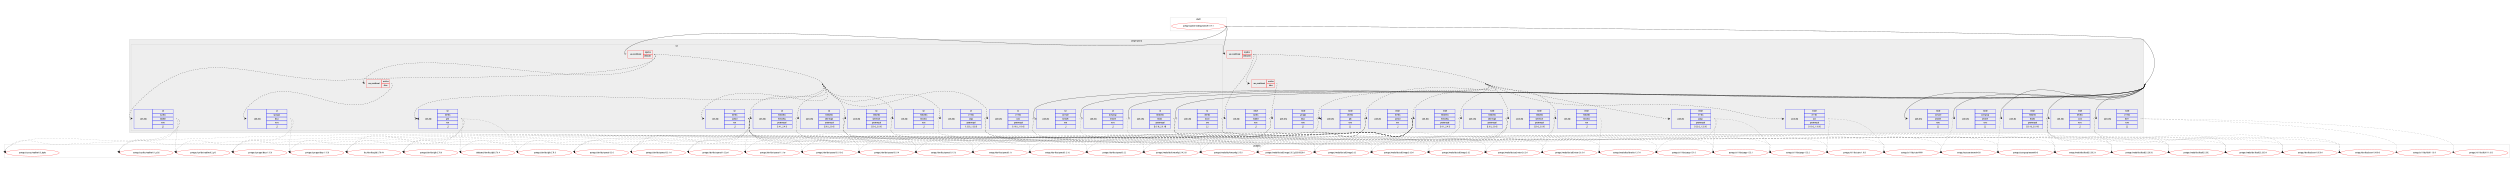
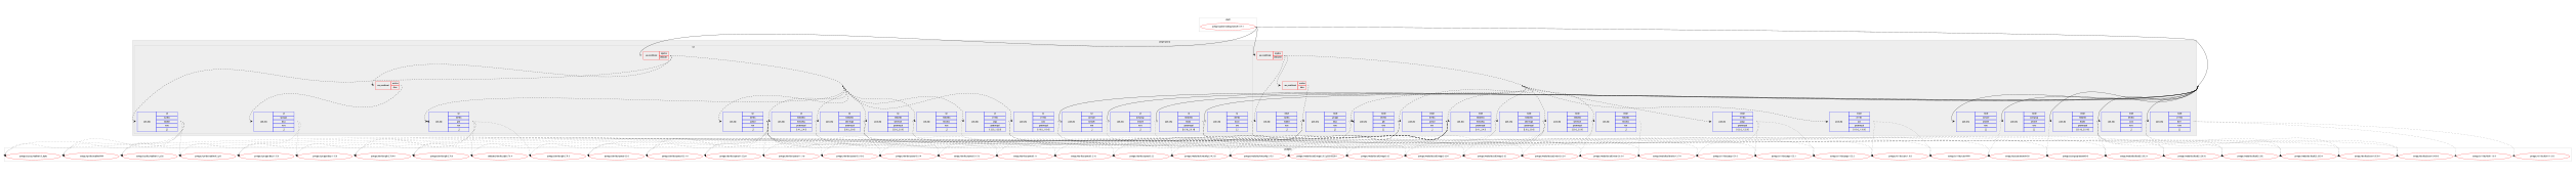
  digraph {
    compound=true
    concentrate=true
    fontname="Roboto Condensed"
    fontsize=10
    newrank=true
    rankdir=TB
    ranksep=1.5
    node [color=red fontname="Roboto Condensed" fontsize=10]
    edge [arrowhead=vee fontname="Roboto Condensed" headport=w style=dotted tailport=e weight=100]
    n1 [label="portage://games-strategy/wesnoth-1.19.1" width=4]
    n2 [color=blue label=<<TABLE BORDER="0" CELLBORDER="1" CELLSPACING="0" CELLPADDING="4" WIDTH="220"><TR><TD ROWSPAN="6" CELLPADDING="30">pack_dep</TD></TR><TR><TD WIDTH="110">install</TD></TR><TR><TD>dev-libs</TD></TR><TR><TD>glib</TD></TR><TR><TD>none</TD></TR><TR><TD>[,,]</TD></TR></TABLE>> shape=none]
    n3 [color=blue label=<<TABLE BORDER="0" CELLBORDER="1" CELLSPACING="0" CELLPADDING="4" WIDTH="220"><TR><TD ROWSPAN="6" CELLPADDING="30">pack_dep</TD></TR><TR><TD WIDTH="110">install</TD></TR><TR><TD>dev-libs</TD></TR><TR><TD>openssl</TD></TR><TR><TD>none</TD></TR><TR><TD>[,,]</TD></TR></TABLE>> shape=none]
    n4 [color=blue label=<<TABLE BORDER="0" CELLBORDER="1" CELLSPACING="0" CELLPADDING="4" WIDTH="220"><TR><TD ROWSPAN="6" CELLPADDING="30">pack_dep</TD></TR><TR><TD WIDTH="110">install</TD></TR><TR><TD>media-libs</TD></TR><TR><TD>fontconfig</TD></TR><TR><TD>greaterequal</TD></TR><TR><TD>[2.4.1,,,2.4.1]</TD></TR></TABLE>> shape=none]
    n5 [color=blue label=<<TABLE BORDER="0" CELLBORDER="1" CELLSPACING="0" CELLPADDING="4" WIDTH="220"><TR><TD ROWSPAN="6" CELLPADDING="30">pack_dep</TD></TR><TR><TD WIDTH="110">install</TD></TR><TR><TD>media-libs</TD></TR><TR><TD>sdl2-image</TD></TR><TR><TD>greaterequal</TD></TR><TR><TD>[2.0.0,,,2.0.0]</TD></TR></TABLE>> shape=none]
    n6 [color=blue label=<<TABLE BORDER="0" CELLBORDER="1" CELLSPACING="0" CELLPADDING="4" WIDTH="220"><TR><TD ROWSPAN="6" CELLPADDING="30">pack_dep</TD></TR><TR><TD WIDTH="110">install</TD></TR><TR><TD>media-libs</TD></TR><TR><TD>sdl2-mixer</TD></TR><TR><TD>greaterequal</TD></TR><TR><TD>[2.0.0,,,2.0.0]</TD></TR></TABLE>> shape=none]
    n7 [color=blue label=<<TABLE BORDER="0" CELLBORDER="1" CELLSPACING="0" CELLPADDING="4" WIDTH="220"><TR><TD ROWSPAN="6" CELLPADDING="30">pack_dep</TD></TR><TR><TD WIDTH="110">install</TD></TR><TR><TD>media-libs</TD></TR><TR><TD>libvorbis</TD></TR><TR><TD>none</TD></TR><TR><TD>[,,]</TD></TR></TABLE>> shape=none]
    n8 [color=blue label=<<TABLE BORDER="0" CELLBORDER="1" CELLSPACING="0" CELLPADDING="4" WIDTH="220"><TR><TD ROWSPAN="6" CELLPADDING="30">pack_dep</TD></TR><TR><TD WIDTH="110">install</TD></TR><TR><TD>x11-libs</TD></TR><TR><TD>pango</TD></TR><TR><TD>greaterequal</TD></TR><TR><TD>[1.22.0,,,1.22.0]</TD></TR></TABLE>> shape=none]
    n9 [color=blue label=<<TABLE BORDER="0" CELLBORDER="1" CELLSPACING="0" CELLPADDING="4" WIDTH="220"><TR><TD ROWSPAN="6" CELLPADDING="30">pack_dep</TD></TR><TR><TD WIDTH="110">install</TD></TR><TR><TD>x11-libs</TD></TR><TR><TD>cairo</TD></TR><TR><TD>greaterequal</TD></TR><TR><TD>[1.10.0,,,1.10.0]</TD></TR></TABLE>> shape=none]
    n10 [color=blue label=<<TABLE BORDER="0" CELLBORDER="1" CELLSPACING="0" CELLPADDING="4" WIDTH="220"><TR><TD ROWSPAN="6" CELLPADDING="30">pack_dep</TD></TR><TR><TD WIDTH="110">install</TD></TR><TR><TD>sys-libs</TD></TR><TR><TD>readline</TD></TR><TR><TD>none</TD></TR><TR><TD>[,,]</TD></TR></TABLE>> shape=none]
    n11 [color=blue label=<<TABLE BORDER="0" CELLBORDER="1" CELLSPACING="0" CELLPADDING="4" WIDTH="220"><TR><TD ROWSPAN="6" CELLPADDING="30">pack_dep</TD></TR><TR><TD WIDTH="110">install</TD></TR><TR><TD>sys-apps</TD></TR><TR><TD>dbus</TD></TR><TR><TD>none</TD></TR><TR><TD>[,,]</TD></TR></TABLE>> shape=none]
    n12 [label=<<TABLE BORDER="0" CELLBORDER="1" CELLSPACING="0" CELLPADDING="4"><TR><TD ROWSPAN="3" CELLPADDING="10">use_conditional</TD></TR><TR><TD>positive</TD></TR><TR><TD>dbus</TD></TR></TABLE>> shape=none]
    n13 [label=<<TABLE BORDER="0" CELLBORDER="1" CELLSPACING="0" CELLPADDING="4"><TR><TD ROWSPAN="3" CELLPADDING="10">use_conditional</TD></TR><TR><TD>negative</TD></TR><TR><TD>dedicated</TD></TR></TABLE>> shape=none]
    n14 [color=blue label=<<TABLE BORDER="0" CELLBORDER="1" CELLSPACING="0" CELLPADDING="4" WIDTH="220"><TR><TD ROWSPAN="6" CELLPADDING="30">pack_dep</TD></TR><TR><TD WIDTH="110">install</TD></TR><TR><TD>acct-group</TD></TR><TR><TD>wesnoth</TD></TR><TR><TD>none</TD></TR><TR><TD>[,,]</TD></TR></TABLE>> shape=none]
    n15 [color=blue label=<<TABLE BORDER="0" CELLBORDER="1" CELLSPACING="0" CELLPADDING="4" WIDTH="220"><TR><TD ROWSPAN="6" CELLPADDING="30">pack_dep</TD></TR><TR><TD WIDTH="110">install</TD></TR><TR><TD>media-libs</TD></TR><TR><TD>libsdl2</TD></TR><TR><TD>greaterequal</TD></TR><TR><TD>[2.0.18,,,2.0.18]</TD></TR></TABLE>> shape=none]
    n16 [color=blue label=<<TABLE BORDER="0" CELLBORDER="1" CELLSPACING="0" CELLPADDING="4" WIDTH="220"><TR><TD ROWSPAN="6" CELLPADDING="30">pack_dep</TD></TR><TR><TD WIDTH="110">install</TD></TR><TR><TD>acct-user</TD></TR><TR><TD>wesnoth</TD></TR><TR><TD>none</TD></TR><TR><TD>[,,]</TD></TR></TABLE>> shape=none]
    n17 [color=blue label=<<TABLE BORDER="0" CELLBORDER="1" CELLSPACING="0" CELLPADDING="4" WIDTH="220"><TR><TD ROWSPAN="6" CELLPADDING="30">pack_dep</TD></TR><TR><TD WIDTH="110">install</TD></TR><TR><TD>dev-libs</TD></TR><TR><TD>boost</TD></TR><TR><TD>none</TD></TR><TR><TD>[,,]</TD></TR></TABLE>> shape=none]
    n18 [color=blue label=<<TABLE BORDER="0" CELLBORDER="1" CELLSPACING="0" CELLPADDING="4" WIDTH="220"><TR><TD ROWSPAN="6" CELLPADDING="30">pack_dep</TD></TR><TR><TD WIDTH="110">install</TD></TR><TR><TD>x11-libs</TD></TR><TR><TD>libX11</TD></TR><TR><TD>none</TD></TR><TR><TD>[,,]</TD></TR></TABLE>> shape=none]
    n19 [color=blue label=<<TABLE BORDER="0" CELLBORDER="1" CELLSPACING="0" CELLPADDING="4" WIDTH="220"><TR><TD ROWSPAN="6" CELLPADDING="30">pack_dep</TD></TR><TR><TD WIDTH="110">run</TD></TR><TR><TD>dev-libs</TD></TR><TR><TD>glib</TD></TR><TR><TD>none</TD></TR><TR><TD>[,,]</TD></TR></TABLE>> shape=none]
    n20 [color=blue label=<<TABLE BORDER="0" CELLBORDER="1" CELLSPACING="0" CELLPADDING="4" WIDTH="220"><TR><TD ROWSPAN="6" CELLPADDING="30">pack_dep</TD></TR><TR><TD WIDTH="110">run</TD></TR><TR><TD>dev-libs</TD></TR><TR><TD>openssl</TD></TR><TR><TD>none</TD></TR><TR><TD>[,,]</TD></TR></TABLE>> shape=none]
    n21 [color=blue label=<<TABLE BORDER="0" CELLBORDER="1" CELLSPACING="0" CELLPADDING="4" WIDTH="220"><TR><TD ROWSPAN="6" CELLPADDING="30">pack_dep</TD></TR><TR><TD WIDTH="110">run</TD></TR><TR><TD>media-libs</TD></TR><TR><TD>fontconfig</TD></TR><TR><TD>greaterequal</TD></TR><TR><TD>[2.4.1,,,2.4.1]</TD></TR></TABLE>> shape=none]
    n22 [color=blue label=<<TABLE BORDER="0" CELLBORDER="1" CELLSPACING="0" CELLPADDING="4" WIDTH="220"><TR><TD ROWSPAN="6" CELLPADDING="30">pack_dep</TD></TR><TR><TD WIDTH="110">run</TD></TR><TR><TD>media-libs</TD></TR><TR><TD>sdl2-image</TD></TR><TR><TD>greaterequal</TD></TR><TR><TD>[2.0.0,,,2.0.0]</TD></TR></TABLE>> shape=none]
    n23 [color=blue label=<<TABLE BORDER="0" CELLBORDER="1" CELLSPACING="0" CELLPADDING="4" WIDTH="220"><TR><TD ROWSPAN="6" CELLPADDING="30">pack_dep</TD></TR><TR><TD WIDTH="110">run</TD></TR><TR><TD>media-libs</TD></TR><TR><TD>sdl2-mixer</TD></TR><TR><TD>greaterequal</TD></TR><TR><TD>[2.0.0,,,2.0.0]</TD></TR></TABLE>> shape=none]
    n24 [color=blue label=<<TABLE BORDER="0" CELLBORDER="1" CELLSPACING="0" CELLPADDING="4" WIDTH="220"><TR><TD ROWSPAN="6" CELLPADDING="30">pack_dep</TD></TR><TR><TD WIDTH="110">run</TD></TR><TR><TD>media-libs</TD></TR><TR><TD>libvorbis</TD></TR><TR><TD>none</TD></TR><TR><TD>[,,]</TD></TR></TABLE>> shape=none]
    n25 [color=blue label=<<TABLE BORDER="0" CELLBORDER="1" CELLSPACING="0" CELLPADDING="4" WIDTH="220"><TR><TD ROWSPAN="6" CELLPADDING="30">pack_dep</TD></TR><TR><TD WIDTH="110">run</TD></TR><TR><TD>x11-libs</TD></TR><TR><TD>pango</TD></TR><TR><TD>greaterequal</TD></TR><TR><TD>[1.22.0,,,1.22.0]</TD></TR></TABLE>> shape=none]
    n26 [color=blue label=<<TABLE BORDER="0" CELLBORDER="1" CELLSPACING="0" CELLPADDING="4" WIDTH="220"><TR><TD ROWSPAN="6" CELLPADDING="30">pack_dep</TD></TR><TR><TD WIDTH="110">run</TD></TR><TR><TD>x11-libs</TD></TR><TR><TD>cairo</TD></TR><TR><TD>greaterequal</TD></TR><TR><TD>[1.10.0,,,1.10.0]</TD></TR></TABLE>> shape=none]
    n27 [color=blue label=<<TABLE BORDER="0" CELLBORDER="1" CELLSPACING="0" CELLPADDING="4" WIDTH="220"><TR><TD ROWSPAN="6" CELLPADDING="30">pack_dep</TD></TR><TR><TD WIDTH="110">run</TD></TR><TR><TD>sys-libs</TD></TR><TR><TD>readline</TD></TR><TR><TD>none</TD></TR><TR><TD>[,,]</TD></TR></TABLE>> shape=none]
    n28 [color=blue label=<<TABLE BORDER="0" CELLBORDER="1" CELLSPACING="0" CELLPADDING="4" WIDTH="220"><TR><TD ROWSPAN="6" CELLPADDING="30">pack_dep</TD></TR><TR><TD WIDTH="110">run</TD></TR><TR><TD>sys-apps</TD></TR><TR><TD>dbus</TD></TR><TR><TD>none</TD></TR><TR><TD>[,,]</TD></TR></TABLE>> shape=none]
    n29 [label=<<TABLE BORDER="0" CELLBORDER="1" CELLSPACING="0" CELLPADDING="4"><TR><TD ROWSPAN="3" CELLPADDING="10">use_conditional</TD></TR><TR><TD>positive</TD></TR><TR><TD>dbus</TD></TR></TABLE>> shape=none]
    n30 [label=<<TABLE BORDER="0" CELLBORDER="1" CELLSPACING="0" CELLPADDING="4"><TR><TD ROWSPAN="3" CELLPADDING="10">use_conditional</TD></TR><TR><TD>negative</TD></TR><TR><TD>dedicated</TD></TR></TABLE>> shape=none]
    n31 [color=blue label=<<TABLE BORDER="0" CELLBORDER="1" CELLSPACING="0" CELLPADDING="4" WIDTH="220"><TR><TD ROWSPAN="6" CELLPADDING="30">pack_dep</TD></TR><TR><TD WIDTH="110">run</TD></TR><TR><TD>acct-user</TD></TR><TR><TD>wesnoth</TD></TR><TR><TD>none</TD></TR><TR><TD>[,,]</TD></TR></TABLE>> shape=none]
    n32 [color=blue label=<<TABLE BORDER="0" CELLBORDER="1" CELLSPACING="0" CELLPADDING="4" WIDTH="220"><TR><TD ROWSPAN="6" CELLPADDING="30">pack_dep</TD></TR><TR><TD WIDTH="110">run</TD></TR><TR><TD>acct-group</TD></TR><TR><TD>wesnoth</TD></TR><TR><TD>none</TD></TR><TR><TD>[,,]</TD></TR></TABLE>> shape=none]
    n33 [color=blue label=<<TABLE BORDER="0" CELLBORDER="1" CELLSPACING="0" CELLPADDING="4" WIDTH="220"><TR><TD ROWSPAN="6" CELLPADDING="30">pack_dep</TD></TR><TR><TD WIDTH="110">run</TD></TR><TR><TD>dev-libs</TD></TR><TR><TD>boost</TD></TR><TR><TD>none</TD></TR><TR><TD>[,,]</TD></TR></TABLE>> shape=none]
    n34 [color=blue label=<<TABLE BORDER="0" CELLBORDER="1" CELLSPACING="0" CELLPADDING="4" WIDTH="220"><TR><TD ROWSPAN="6" CELLPADDING="30">pack_dep</TD></TR><TR><TD WIDTH="110">run</TD></TR><TR><TD>media-libs</TD></TR><TR><TD>libsdl2</TD></TR><TR><TD>greaterequal</TD></TR><TR><TD>[2.0.18,,,2.0.18]</TD></TR></TABLE>> shape=none]
    n35 [label="portage://dev-libs/openssl-3.3.1-r1" width=4]
    n36 [label="portage://dev-libs/openssl-3.3.0" width=4]
    n37 [label="portage://dev-libs/openssl-3.2.2" width=4]
    n38 [label="portage://dev-libs/openssl-3.2.1-r2" width=4]
    n39 [label="portage://dev-libs/openssl-3.1.6" width=4]
    n40 [label="portage://dev-libs/openssl-3.1.5-r2" width=4]
    n41 [label="portage://dev-libs/openssl-3.0.14" width=4]
    n42 [label="portage://dev-libs/openssl-3.0.13-r2" width=4]
    n43 [label="portage://dev-libs/openssl-1.1.1w" width=4]
    n44 [label="portage://dev-libs/openssl-1.0.2u-r1" width=4]
    n45 [label="portage://dev-libs/glib-2.78.6" width=4]
-   n46 [label="libs://dev-libs/glib-2.78.4-r1" width=4]
+   n46 [label="portage://dev-libs/glib-2.78.4-r1" width=4]
    n47 [label="portage://dev-libs/glib-2.78.3" width=4]
    n48 [label="dedicated://dev-libs/glib-2.76.4" width=4]
    n49 [label="portage://media-libs/fontconfig-2.15.0" width=4]
    n50 [label="portage://media-libs/fontconfig-2.14.2-r3" width=4]
    n51 [label="portage://media-libs/sdl2-image-2.8.2" width=4]
    n52 [label="portage://media-libs/sdl2-image-2.6.3-r1" width=4]
    n53 [label="portage://media-libs/sdl2-image-2.6.3" width=4]
    n54 [label="portage://media-libs/sdl2-image-2.0.5_p20210328-r1" width=4]
    n55 [label="portage://media-libs/sdl2-mixer-2.6.3-r1" width=4]
    n56 [label="portage://media-libs/use2-mixer-2.6.2-r1" width=4]
    n57 [label="portage://media-libs/libvorbis-1.3.7-r1" width=4]
    n58 [label="portage://x11-libs/pango-1.52.2" width=4]
    n59 [label="portage://x11-libs/pango-1.52.1" width=4]
    n60 [label="portage://x11-libs/pango-1.51.0" width=4]
+   n61 [label="portage://sys-libs/readline-9999" width=4]
    n62 [label="portage://sys-sys/readline-8.3_alpha" width=4]
    n63 [label="portage://sys-libs/readline-8.2_p10" width=4]
    n64 [label="portage://sys-libs/readline-8.1_p2-r2" width=4]
    n65 [label="portage://x11-libs/cairo-9999" width=4]
    n66 [label="portage://x11-libs/cairo-1.18.0" width=4]
    n67 [label="portage://sys-apps/dbus-1.15.8" width=4]
    n68 [label="portage://sys-apps/dbus-1.15.6" width=4]
    n69 [label="portage://acct-group/wesnoth-0-r3" width=4]
    n70 [label="portage://acct-user/wesnoth-0-r3" width=4]
    n71 [label="portage://dev-libs/boost-1.85.0-r1" width=4]
    n72 [label="portage://dev-libs/boost-1.84.0-r3" width=4]
    n73 [label="portage://media-libs/libsdl2-2.30.3" width=4]
    n74 [label="portage://media-libs/libsdl2-2.30.2-r1" width=4]
    n75 [label="portage://media-libs/libsdl2-2.28.5-r2" width=4]
    n76 [label="portage://media-libs/libsdl2-2.28.5-r1" width=4]
    n77 [label="portage://x11-libs/libX11-1.8.10" width=4]
    n78 [label="portage://x11-libs/libX11-1.8.9" width=4]
    subgraph cluster_1 {
      color=gray
      label=<<i>ebuild</i>>
      n1
    }
    subgraph cluster_2 {
      color=gray
      label=<<i>dependencies</i>>
      subgraph cluster_3 {
        color=gray
        fillcolor="#eeeeee"
        label=<<i>compile</i>>
        style=filled
        subgraph sub_4 {
          color=gray
          fillcolor="#eeeeee"
          label=<<i>compile</i>>
          style=filled
          n13
          subgraph sub_5 {
            color=gray
            fillcolor="#eeeeee"
            label=<<i>compile</i>>
            style=filled
            n2
          }
          subgraph sub_6 {
            color=gray
            fillcolor="#eeeeee"
            label=<<i>compile</i>>
            style=filled
            n3
          }
          subgraph sub_7 {
            color=gray
            fillcolor="#eeeeee"
            label=<<i>compile</i>>
            style=filled
            n4
          }
          subgraph sub_8 {
            color=gray
            fillcolor="#eeeeee"
            label=<<i>compile</i>>
            style=filled
            n5
          }
          subgraph sub_9 {
            color=gray
            fillcolor="#eeeeee"
            label=<<i>compile</i>>
            style=filled
            n6
          }
          subgraph sub_10 {
            color=gray
            fillcolor="#eeeeee"
            label=<<i>compile</i>>
            style=filled
            n7
          }
          subgraph sub_11 {
            color=gray
            fillcolor="#eeeeee"
            label=<<i>compile</i>>
            style=filled
            n8
          }
          subgraph sub_12 {
            color=gray
            fillcolor="#eeeeee"
            label=<<i>compile</i>>
            style=filled
            n9
          }
          subgraph sub_13 {
            color=gray
            fillcolor="#eeeeee"
            label=<<i>compile</i>>
            style=filled
            n10
          }
          subgraph sub_14 {
            color=gray
            fillcolor="#eeeeee"
            label=<<i>compile</i>>
            style=filled
            n12
            subgraph sub_15 {
              color=gray
              fillcolor="#eeeeee"
              label=<<i>compile</i>>
              style=filled
              n11
            }
          }
        }
        subgraph sub_16 {
          color=gray
          fillcolor="#eeeeee"
          label=<<i>compile</i>>
          style=filled
          n14
        }
        subgraph sub_17 {
          color=gray
          fillcolor="#eeeeee"
          label=<<i>compile</i>>
          style=filled
          n15
        }
        subgraph sub_18 {
          color=gray
          fillcolor="#eeeeee"
          label=<<i>compile</i>>
          style=filled
          n16
        }
        subgraph sub_19 {
          color=gray
          fillcolor="#eeeeee"
          label=<<i>compile</i>>
          style=filled
          n17
        }
        subgraph sub_20 {
          color=gray
          fillcolor="#eeeeee"
          label=<<i>compile</i>>
          style=filled
          n18
        }
      }
      subgraph cluster_21 {
        color=gray
        fillcolor="#eeeeee"
        label=<<i>compile and run</i>>
        style=filled
      }
      subgraph cluster_22 {
        color=gray
        fillcolor="#eeeeee"
        label=<<i>run</i>>
        style=filled
        subgraph sub_23 {
          color=gray
          fillcolor="#eeeeee"
          label=<<i>run</i>>
          style=filled
          n30
          subgraph sub_24 {
            color=gray
            fillcolor="#eeeeee"
            label=<<i>run</i>>
            style=filled
            n19
          }
          subgraph sub_25 {
            color=gray
            fillcolor="#eeeeee"
            label=<<i>run</i>>
            style=filled
            n20
          }
          subgraph sub_26 {
            color=gray
            fillcolor="#eeeeee"
            label=<<i>run</i>>
            style=filled
            n21
          }
          subgraph sub_27 {
            color=gray
            fillcolor="#eeeeee"
            label=<<i>run</i>>
            style=filled
            n22
          }
          subgraph sub_28 {
            color=gray
            fillcolor="#eeeeee"
            label=<<i>run</i>>
            style=filled
            n23
          }
          subgraph sub_29 {
            color=gray
            fillcolor="#eeeeee"
            label=<<i>run</i>>
            style=filled
            n24
          }
          subgraph sub_30 {
            color=gray
            fillcolor="#eeeeee"
            label=<<i>run</i>>
            style=filled
            n25
          }
          subgraph sub_31 {
            color=gray
            fillcolor="#eeeeee"
            label=<<i>run</i>>
            style=filled
            n26
          }
          subgraph sub_32 {
            color=gray
            fillcolor="#eeeeee"
            label=<<i>run</i>>
            style=filled
            n27
          }
          subgraph sub_33 {
            color=gray
            fillcolor="#eeeeee"
            label=<<i>run</i>>
            style=filled
            n29
            subgraph sub_34 {
              color=gray
              fillcolor="#eeeeee"
              label=<<i>run</i>>
              style=filled
              n28
            }
          }
        }
        subgraph sub_35 {
          color=gray
          fillcolor="#eeeeee"
          label=<<i>run</i>>
          style=filled
          n31
        }
        subgraph sub_36 {
          color=gray
          fillcolor="#eeeeee"
          label=<<i>run</i>>
          style=filled
          n32
        }
        subgraph sub_37 {
          color=gray
          fillcolor="#eeeeee"
          label=<<i>run</i>>
          style=filled
          n33
        }
        subgraph sub_38 {
          color=gray
          fillcolor="#eeeeee"
          label=<<i>run</i>>
          style=filled
          n34
        }
      }
    }
    subgraph cluster_39 {
      color=gray
      label=<<i>candidates</i>>
      rank=same
      subgraph sub_40 {
        color=black
        label=<<i>candidates</i>>
        nodesep=1
        rank=same
        n35
        n36
        n37
        n38
        n39
        n40
        n41
        n42
        n43
        n44
      }
      subgraph sub_41 {
        color=black
        label=<<i>candidates</i>>
        nodesep=1
        rank=same
        n45
        n46
        n47
        n48
      }
      subgraph sub_42 {
        color=black
        label=<<i>candidates</i>>
        nodesep=1
        rank=same
        n49
        n50
      }
      subgraph sub_43 {
        color=black
        label=<<i>candidates</i>>
        nodesep=1
        rank=same
        n51
        n52
        n53
        n54
      }
      subgraph sub_44 {
        color=black
        label=<<i>candidates</i>>
        nodesep=1
        rank=same
        n55
        n56
      }
      subgraph sub_45 {
        color=black
        label=<<i>candidates</i>>
        nodesep=1
        rank=same
        n57
      }
      subgraph sub_46 {
        color=black
        label=<<i>candidates</i>>
        nodesep=1
        rank=same
        n58
        n59
        n60
      }
      subgraph sub_47 {
        color=black
        label=<<i>candidates</i>>
        nodesep=1
        rank=same
+       n61
        n62
        n63
        n64
      }
      subgraph sub_48 {
        color=black
        label=<<i>candidates</i>>
        nodesep=1
        rank=same
        n65
        n66
      }
      subgraph sub_49 {
        color=black
        label=<<i>candidates</i>>
        nodesep=1
        rank=same
        n67
        n68
      }
      subgraph sub_50 {
        color=black
        label=<<i>candidates</i>>
        nodesep=1
        rank=same
        n45
        n46
        n47
        n48
      }
      subgraph sub_51 {
        color=black
        label=<<i>candidates</i>>
        nodesep=1
        rank=same
        n69
      }
      subgraph sub_52 {
        color=black
        label=<<i>candidates</i>>
        nodesep=1
        rank=same
        n70
      }
      subgraph sub_53 {
        color=black
        label=<<i>candidates</i>>
        nodesep=1
        rank=same
        n71
        n72
      }
      subgraph sub_54 {
        color=black
        label=<<i>candidates</i>>
        nodesep=1
        rank=same
        n73
        n74
        n75
        n76
      }
      subgraph sub_55 {
        color=black
        label=<<i>candidates</i>>
        nodesep=1
        rank=same
+       n61
        n62
        n63
        n64
      }
      subgraph sub_56 {
        color=black
        label=<<i>candidates</i>>
        nodesep=1
        rank=same
        n77
        n78
      }
      subgraph sub_57 {
        color=black
        label=<<i>candidates</i>>
        nodesep=1
        rank=same
        n35
        n36
        n37
        n38
        n39
        n40
        n41
        n42
        n43
        n44
      }
      subgraph sub_58 {
        color=black
        label=<<i>candidates</i>>
        nodesep=1
        rank=same
        n49
        n50
      }
      subgraph sub_59 {
        color=black
        label=<<i>candidates</i>>
        nodesep=1
        rank=same
        n51
        n52
        n53
        n54
      }
      subgraph sub_60 {
        color=black
        label=<<i>candidates</i>>
        nodesep=1
        rank=same
        n55
        n56
      }
      subgraph sub_61 {
        color=black
        label=<<i>candidates</i>>
        nodesep=1
        rank=same
        n57
      }
      subgraph sub_62 {
        color=black
        label=<<i>candidates</i>>
        nodesep=1
        rank=same
        n58
        n59
        n60
      }
      subgraph sub_63 {
        color=black
        label=<<i>candidates</i>>
        nodesep=1
        rank=same
        n65
        n66
      }
      subgraph sub_64 {
        color=black
        label=<<i>candidates</i>>
        nodesep=1
        rank=same
        n67
        n68
      }
      subgraph sub_65 {
        color=black
        label=<<i>candidates</i>>
        nodesep=1
        rank=same
        n69
      }
      subgraph sub_66 {
        color=black
        label=<<i>candidates</i>>
        nodesep=1
        rank=same
        n70
      }
      subgraph sub_67 {
        color=black
        label=<<i>candidates</i>>
        nodesep=1
        rank=same
        n71
        n72
      }
      subgraph sub_68 {
        color=black
        label=<<i>candidates</i>>
        nodesep=1
        rank=same
        n73
        n74
        n75
        n76
      }
    }
    n1 -> n13 [style=solid weight=20]
    n1 -> n14 [style=solid weight=20]
    n1 -> n15 [style=solid weight=20]
    n1 -> n16 [style=solid weight=20]
    n1 -> n17 [style=solid weight=20]
    n1 -> n18 [style=solid weight=20]
    n1 -> n30 [arrowhead=odot style=solid weight=20]
    n1 -> n31 [arrowhead=odot style=solid weight=20]
    n1 -> n32 [arrowhead=odot style=solid weight=20]
    n1 -> n33 [arrowhead=odot style=solid weight=20]
    n1 -> n34 [arrowhead=odot style=solid weight=20]
    n2 -> n45
    n2 -> n46
    n2 -> n47
    n2 -> n48
    n3 -> n35
    n3 -> n36
    n3 -> n37
    n3 -> n38
    n3 -> n39
    n3 -> n40
    n3 -> n41
    n3 -> n42
    n3 -> n43
    n3 -> n44
    n4 -> n49
    n4 -> n50
    n5 -> n51
    n5 -> n52
    n5 -> n53
    n5 -> n54
    n6 -> n55
    n6 -> n56
    n7 -> n57
    n8 -> n58
    n8 -> n59
    n8 -> n60
    n9 -> n65
    n9 -> n66
+   n10 -> n61
    n10 -> n62
    n10 -> n63
    n10 -> n64
    n11 -> n67
    n11 -> n68
    n12 -> n11 [style=dashed weight=20]
    n13 -> n2 [style=dashed weight=20]
    n13 -> n3 [style=dashed weight=20]
    n13 -> n4 [style=dashed weight=20]
    n13 -> n5 [style=dashed weight=20]
    n13 -> n6 [style=dashed weight=20]
    n13 -> n7 [style=dashed weight=20]
    n13 -> n8 [style=dashed weight=20]
    n13 -> n9 [style=dashed weight=20]
    n13 -> n10 [style=dashed weight=20]
    n13 -> n12 [style=dashed weight=20]
    n14 -> n69
    n15 -> n73
    n15 -> n74
    n15 -> n75
    n15 -> n76
    n16 -> n70
    n17 -> n71
    n17 -> n72
    n18 -> n77
    n18 -> n78
    n19 -> n45
    n19 -> n46
    n19 -> n47
    n19 -> n48
    n20 -> n35
    n20 -> n36
    n20 -> n37
    n20 -> n38
    n20 -> n39
    n20 -> n40
    n20 -> n41
    n20 -> n42
    n20 -> n43
    n20 -> n44
    n21 -> n49
    n21 -> n50
    n22 -> n51
    n22 -> n52
    n22 -> n53
    n22 -> n54
    n23 -> n55
    n23 -> n56
    n24 -> n57
    n25 -> n58
    n25 -> n59
    n25 -> n60
    n26 -> n65
    n26 -> n66
+   n27 -> n61
    n27 -> n62
    n27 -> n63
    n27 -> n64
    n28 -> n67
    n28 -> n68
    n29 -> n28 [style=dashed weight=20]
    n30 -> n19 [style=dashed weight=20]
    n30 -> n20 [style=dashed weight=20]
    n30 -> n21 [style=dashed weight=20]
    n30 -> n22 [style=dashed weight=20]
    n30 -> n23 [style=dashed weight=20]
    n30 -> n24 [style=dashed weight=20]
    n30 -> n25 [style=dashed weight=20]
    n30 -> n26 [style=dashed weight=20]
    n30 -> n27 [style=dashed weight=20]
    n30 -> n29 [style=dashed weight=20]
    n31 -> n70
    n32 -> n69
    n33 -> n71
    n33 -> n72
    n34 -> n73
    n34 -> n74
    n34 -> n75
    n34 -> n76
  }
